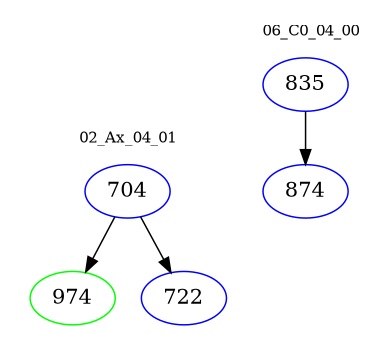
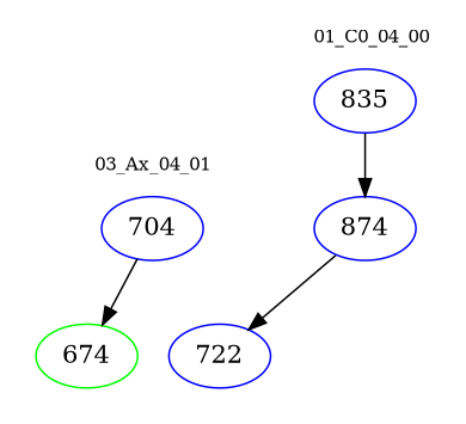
  digraph {
    node [color=blue]
    edge [color=black]
    n1 [label=704]
-   n2 [color=green label=974]
+   n2 [color=green label=674]
    n3 [label=722]
    n4 [label=835]
    n5 [label=874]
    subgraph cluster_1 {
      color=white
      fontsize=10
-     label="02_Ax_04_01"
+     label="03_Ax_04_01"
      n1
      n2
      n3
    }
    subgraph cluster_2 {
      color=white
      fontsize=10
-     label="06_C0_04_00"
+     label="01_C0_04_00"
      n4
      n5
    }
    n1 -> n2
-   n1 -> n3
+   n5 -> n3
    n4 -> n5
  }
